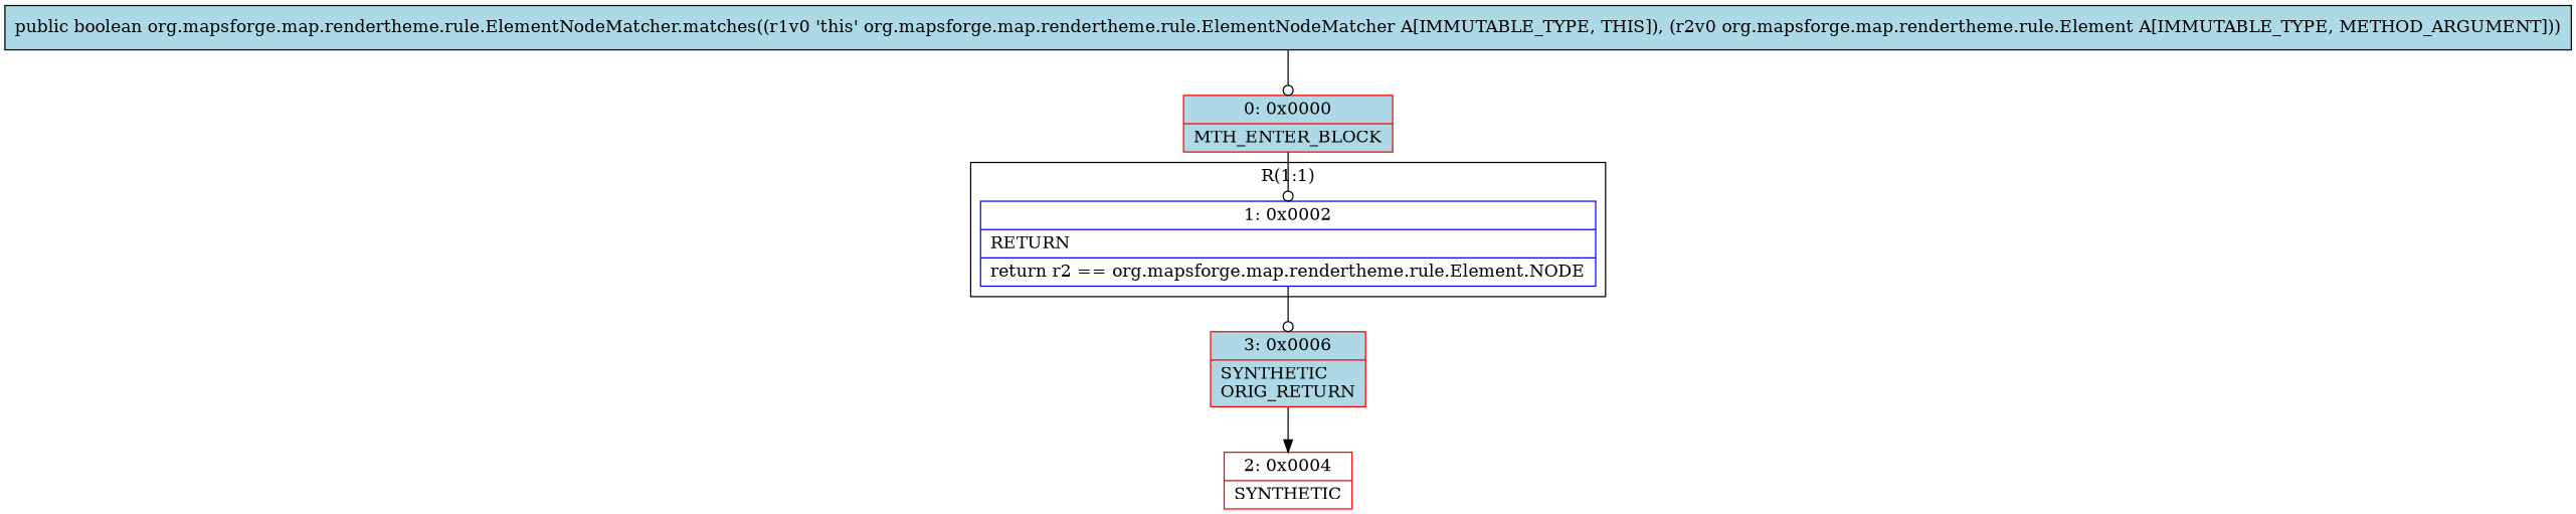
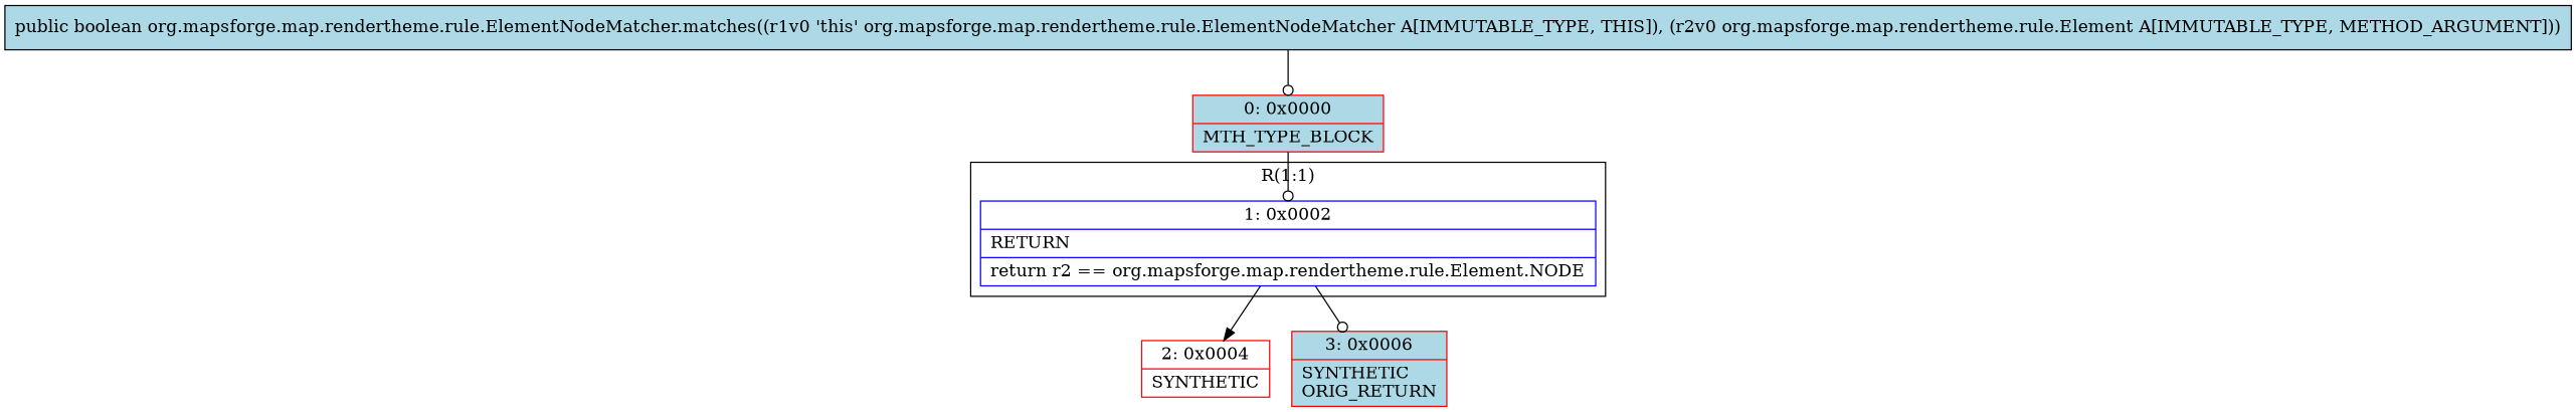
  digraph {
    node [color=red fillcolor=lightblue shape=record style=filled]
    edge [arrowhead=odot]
    n1 [color=blue fillcolor=white label="{1\:\ 0x0002|RETURN\l|return r2 == org.mapsforge.map.rendertheme.rule.Element.NODE\l}"]
    n2 [fillcolor=white label="{2\:\ 0x0004|SYNTHETIC\l}"]
    n3 [label="{3\:\ 0x0006|SYNTHETIC\lORIG_RETURN\l}"]
-   n4 [label="{0\:\ 0x0000|MTH_ENTER_BLOCK\l}"]
+   n4 [label="{0\:\ 0x0000|MTH_TYPE_BLOCK\l}"]
    n5 [label="{public boolean org.mapsforge.map.rendertheme.rule.ElementNodeMatcher.matches((r1v0 'this' org.mapsforge.map.rendertheme.rule.ElementNodeMatcher A[IMMUTABLE_TYPE, THIS]), (r2v0 org.mapsforge.map.rendertheme.rule.Element A[IMMUTABLE_TYPE, METHOD_ARGUMENT])) }" color=""]
    subgraph cluster_1 {
      label="R(1:1)"
      n1
    }
-   n3 -> n2 [arrowhead=normal]
+   n1 -> n2 [arrowhead=normal]
    n1 -> n3
    n4 -> n1
    n5 -> n4
  }
